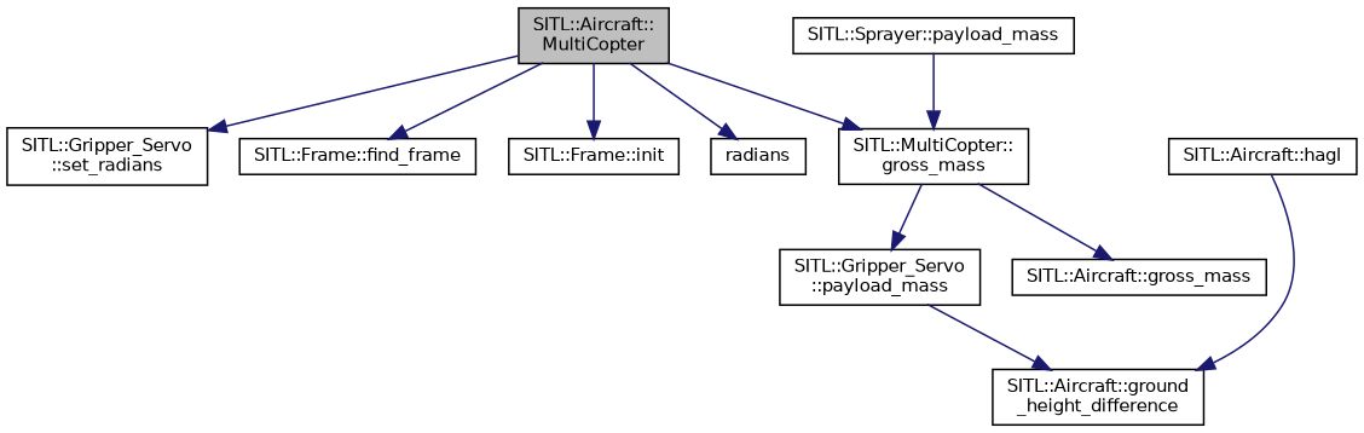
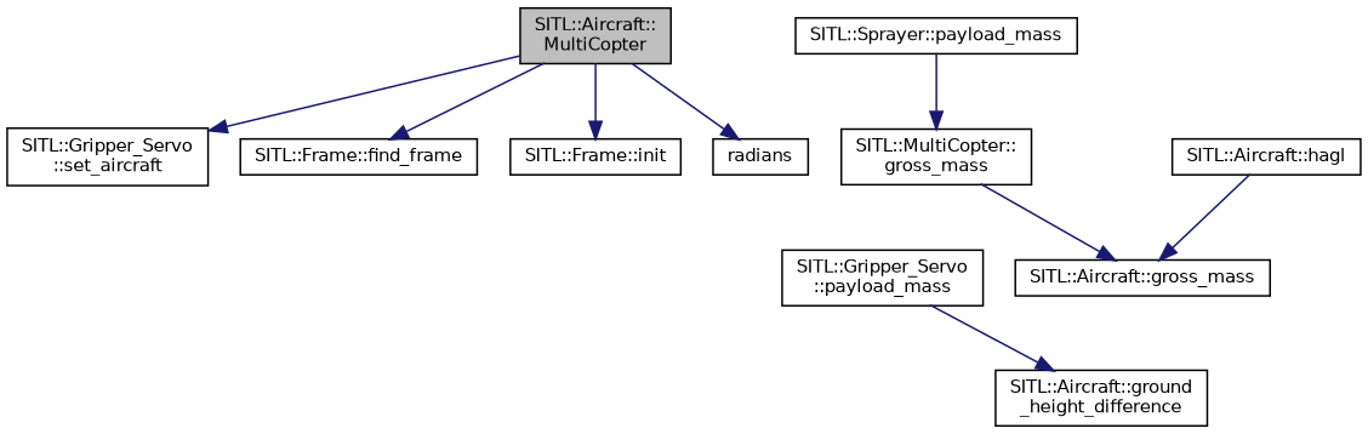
  digraph {
    fontname="DejaVu Sans"
    rankdir=TB
    node [color=black fillcolor=white fontname="DejaVu Sans" fontsize=10 shape=record style=filled]
    edge [color=midnightblue fontname="DejaVu Sans" fontsize=10 labelfontname=Helvetica labelfontsize=10 style=solid]
    n1 [fillcolor=grey75 fontcolor=black height=0.2 label="SITL::Aircraft::\lMultiCopter" width=0.4]
-   n2 [height=0.2 label="SITL::Gripper_Servo\l::set_radians" width=0.4]
+   n2 [height=0.2 label="SITL::Gripper_Servo\l::set_aircraft" width=0.4]
    n3 [height=0.2 label="SITL::Frame::find_frame" width=0.4]
    n4 [height=0.2 label="SITL::Frame::init" width=0.4]
    n5 [height=0.2 label="SITL::MultiCopter::\lgross_mass" width=0.4]
    n6 [height=0.2 label=radians width=0.4]
    n7 [height=0.2 label="SITL::Aircraft::gross_mass" width=0.4]
    n8 [height=0.2 label="SITL::Gripper_Servo\l::payload_mass" width=0.4]
    n9 [height=0.2 label="SITL::Sprayer::payload_mass" width=0.4]
    n10 [height=0.2 label="SITL::Aircraft::ground\l_height_difference" width=0.4]
    n11 [height=0.2 label="SITL::Aircraft::hagl" width=0.4]
    n1 -> n2
    n1 -> n3
    n1 -> n4
-   n1 -> n5
    n1 -> n6
    n5 -> n7
-   n5 -> n8
    n8 -> n10
    n9 -> n5
-   n11 -> n10
+   n11 -> n7
  }
